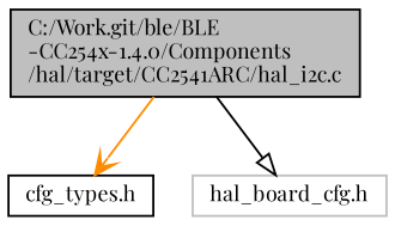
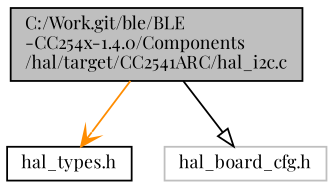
  digraph {
    fontname="Playfair Display"
    node [color=black fillcolor=white fontname="Playfair Display" fontsize=10 shape=record style=filled]
    edge [fontname="Playfair Display" fontsize=10 labelfontname=Helvetica labelfontsize=10 style=solid]
    n1 [fillcolor=grey75 fontcolor=black height=0.2 label="C:/Work.git/ble/BLE\l-CC254x-1.4.0/Components\l/hal/target/CC2541ARC/hal_i2c.c" width=0.4]
-   n2 [height=0.2 label="cfg_types.h" width=0.4]
+   n2 [height=0.2 label="hal_types.h" width=0.4]
    n3 [color=grey75 height=0.2 label="hal_board_cfg.h" width=0.4]
    n1 -> n2 [color=darkorange arrowhead=vee]
    n1 -> n3 [color=black arrowhead=onormal]
  }
